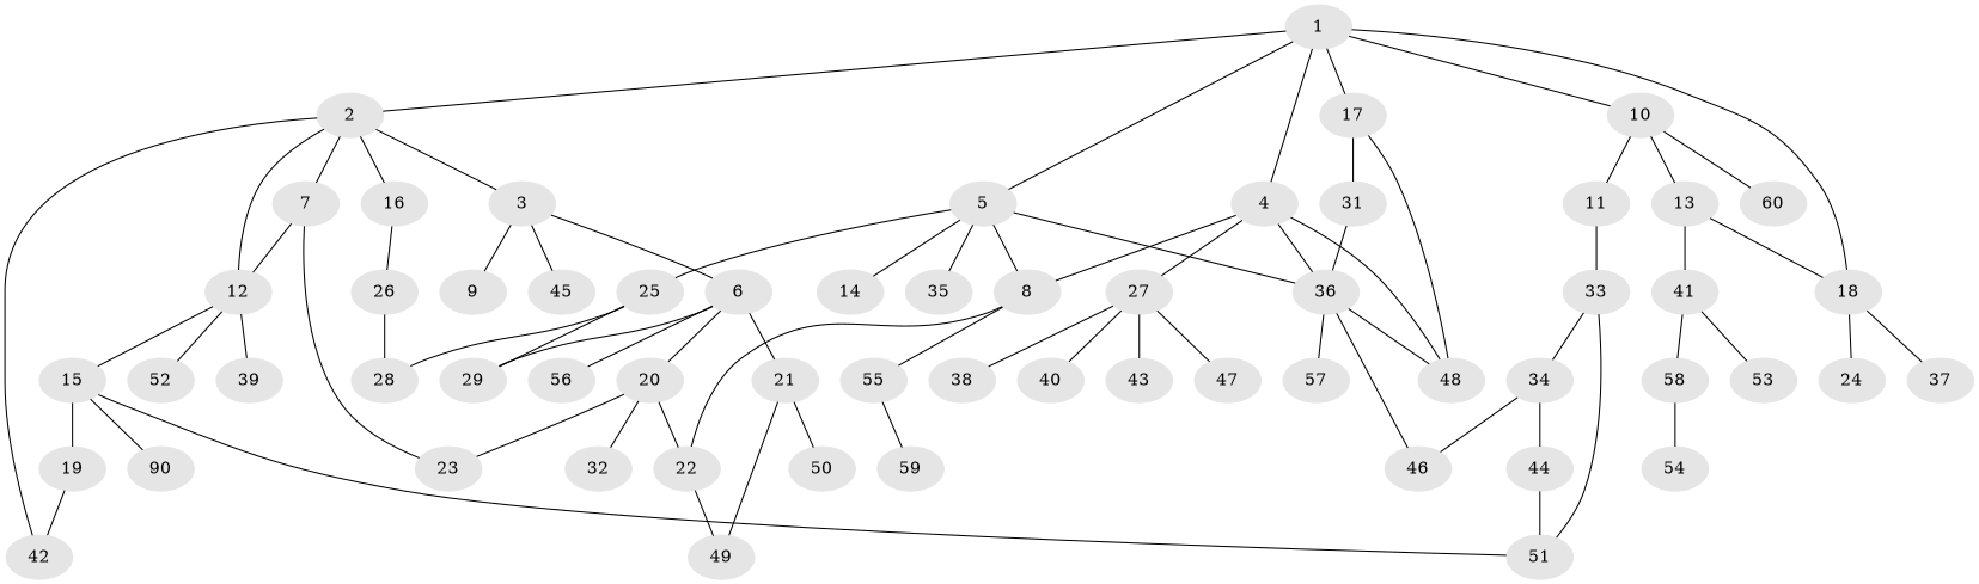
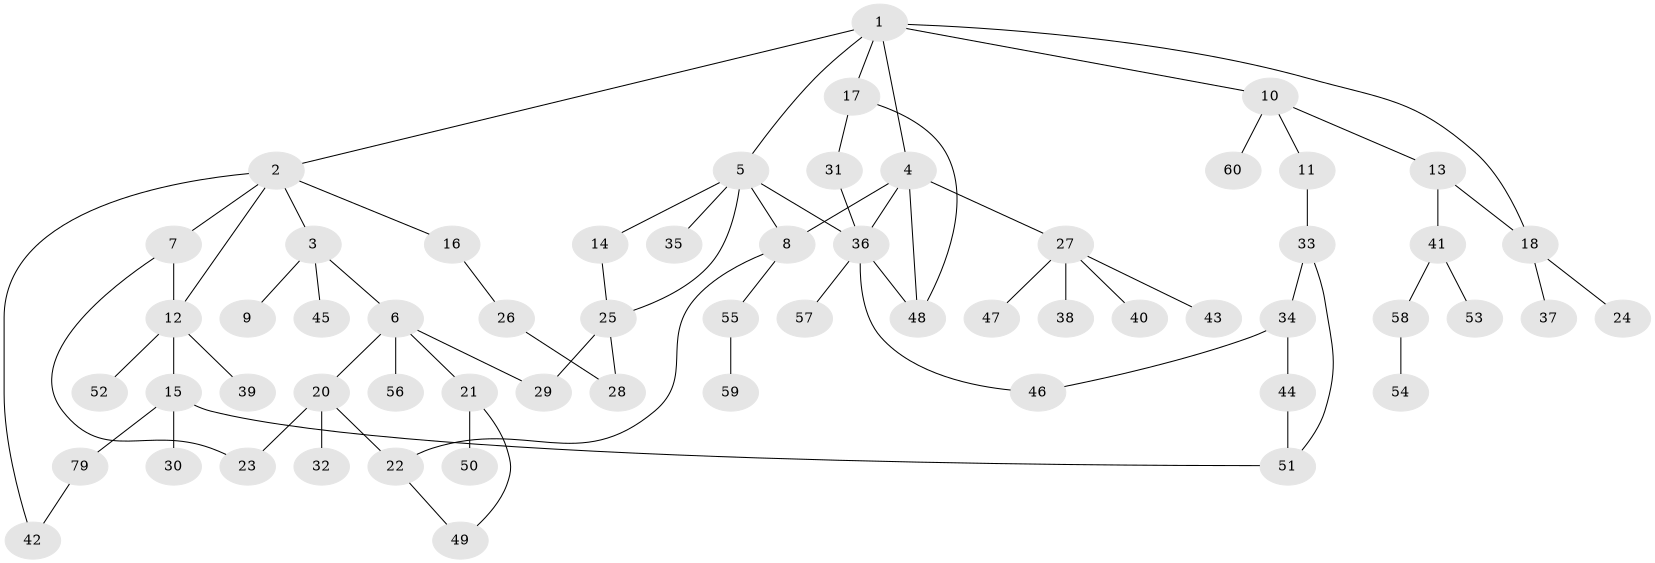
  graph {
    node [color=gray90 style=filled]
    1
    2
    4
    5
    10
    17
    18
    3
    7
    12
    16
    42
    8
    27
    36
    48
    14
    25
    35
    11
    13
    60
    31
    24
    37
    6
    9
    45
    23
    15
    39
    52
    26
    20
    21
    29
    56
    22
    55
    38
    40
    43
    47
    46
    57
    28
    32
    49
    50
    59
    33
    41
    51
    34
-   19
-   30 [label=90]
+   19 [label=79]
+   30
    53
    58
    44
    54
    1 -- 2
    1 -- 4
    1 -- 5
    1 -- 10
    1 -- 17
    1 -- 18
    2 -- 3
    2 -- 7
    2 -- 12
    2 -- 16
    2 -- 42
    4 -- 8
    4 -- 27
    4 -- 36
    4 -- 48
    5 -- 8
    5 -- 36
    5 -- 14
    5 -- 25
    5 -- 35
    10 -- 11
    10 -- 13
    10 -- 60
    17 -- 48
    17 -- 31
    18 -- 24
    18 -- 37
    3 -- 6
    3 -- 9
    3 -- 45
    7 -- 12
    7 -- 23
    12 -- 15
    12 -- 39
    12 -- 52
    16 -- 26
    8 -- 22
    8 -- 55
    27 -- 38
    27 -- 40
    27 -- 43
    27 -- 47
    36 -- 48
    36 -- 46
    36 -- 57
+   14 -- 25
    25 -- 29
    25 -- 28
    11 -- 33
    13 -- 18
    13 -- 41
    31 -- 36
    6 -- 20
    6 -- 21
    6 -- 29
    6 -- 56
    15 -- 51
    15 -- 19
    15 -- 30
    26 -- 28
    20 -- 23
    20 -- 22
    20 -- 32
    21 -- 49
    21 -- 50
    22 -- 49
    55 -- 59
    33 -- 51
    33 -- 34
    41 -- 53
    41 -- 58
    34 -- 46
    34 -- 44
    19 -- 42
    58 -- 54
    44 -- 51
  }
